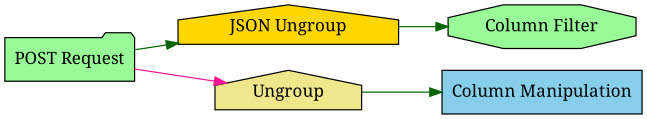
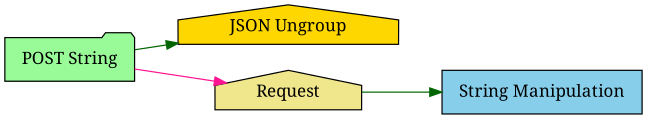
  digraph {
    fontname="Noto Serif"
    rankdir=LR
    node [fillcolor=palegreen fontname="Noto Serif" shape=house style=filled]
    edge [color=darkgreen fontname="Noto Serif"]
-   n1 [label="POST Request" shape=folder]
+   n1 [label="POST String" shape=folder]
    n2 [fillcolor=gold label="JSON Ungroup"]
-   n3 [fillcolor=khaki label=Ungroup]
-   n4 [label="Column Filter" shape=octagon]
-   n5 [fillcolor=skyblue label="Column Manipulation" shape=box]
+   n3 [fillcolor=khaki label=Request]
+   n5 [fillcolor=skyblue label="String Manipulation" shape=box]
    n1 -> n2
    n1 -> n3 [color=deeppink]
-   n2 -> n4
    n3 -> n5
  }
